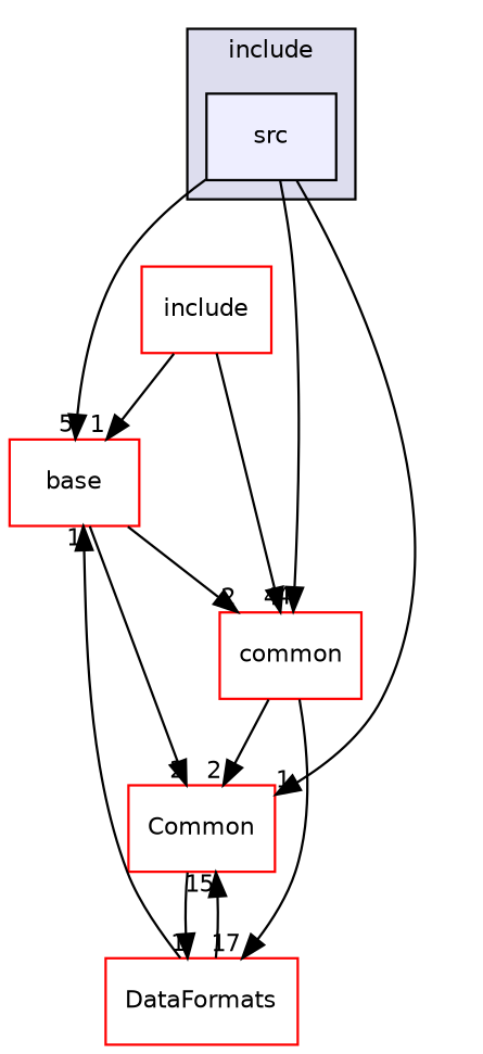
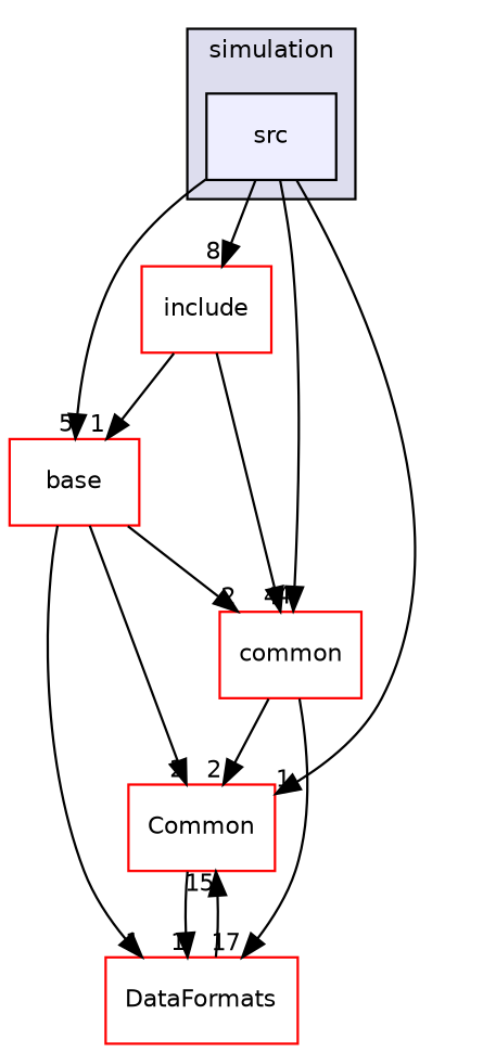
  digraph {
    compound=true
    node [fontname=Helvetica fontsize=10 shape=box color=red]
    edge [headlabel=1 labeldistance=1.5 labelfontname=Helvetica labelfontsize=10]
    n1 [fillcolor="#eeeeff" label=src pencolor=black style=filled color=""]
    n2 [label=base]
    n3 [label=Common]
    n4 [label=common]
    n5 [label=include]
    n6 [label=DataFormats]
    subgraph cluster_1 {
      bgcolor="#ddddee"
      fontname=Helvetica
      fontsize=10
-     label=include
+     label=simulation
      pencolor=black
      n1
    }
    n1 -> n2 [headlabel=5]
    n1 -> n3
    n1 -> n4 [headlabel=4]
+   n1 -> n5 [headlabel=8]
    n2 -> n3 [headlabel=2]
    n2 -> n4 [headlabel=2]
-   n6 -> n2
+   n2 -> n6
    n3 -> n6
    n4 -> n3 [headlabel=2]
    n4 -> n6 [headlabel=17]
    n5 -> n2
    n5 -> n4 [headlabel=4]
    n6 -> n3 [headlabel=15]
  }
